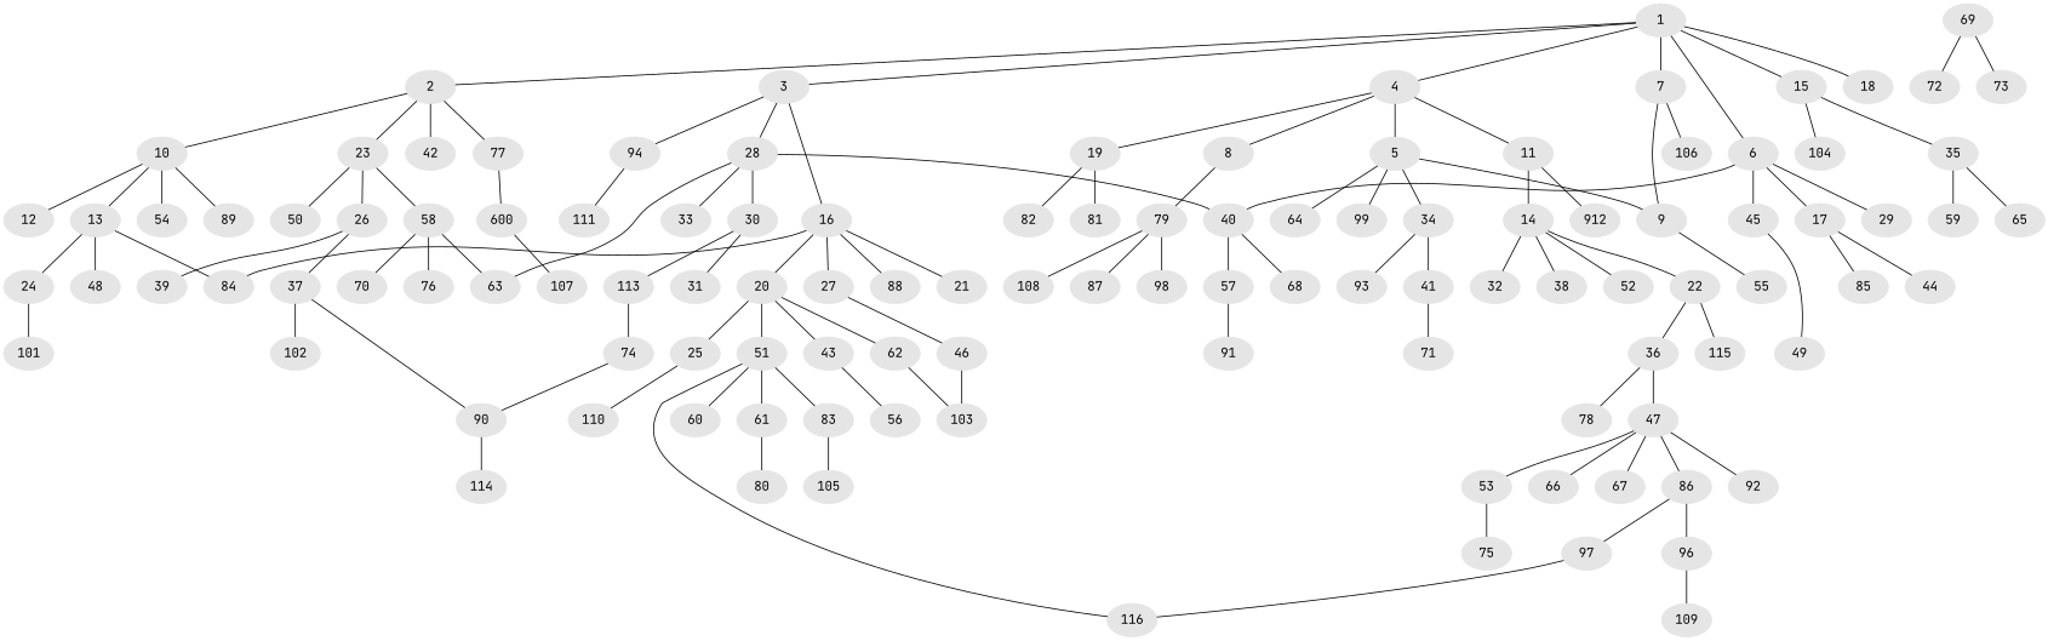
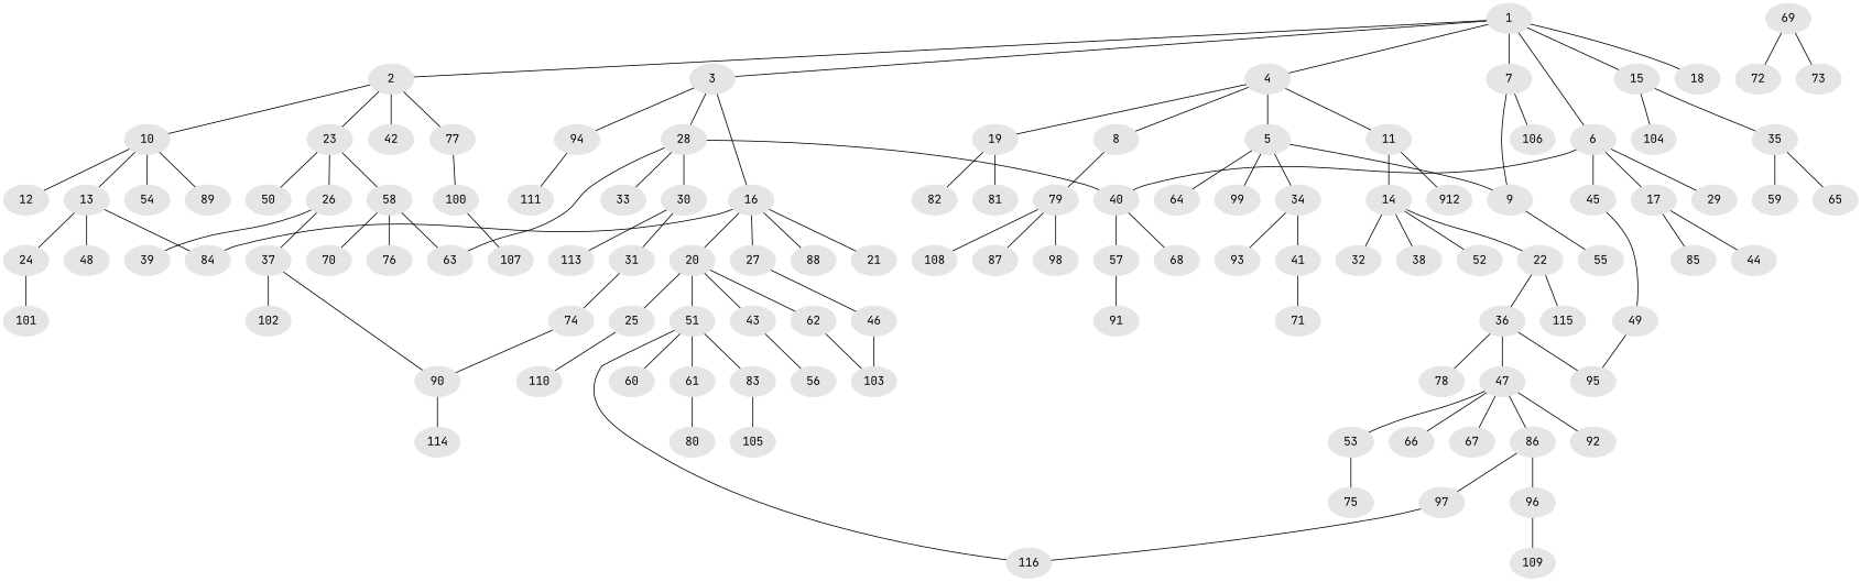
  graph {
    fontname="JetBrains Mono"
    node [color=gray90 fontname="JetBrains Mono" style=filled]
    edge [fontname="JetBrains Mono"]
    1
    2
    3
    4
    6
    7
    15
    18
    10
    23
    42
    77
    16
    28
    94
    5
    8
    11
    19
    17
    29
    40
    45
    9
    106
    104
    35
    12
    13
    54
    89
    26
    50
    58
-   100 [label=600]
+   100
    84
    20
    21
    27
    88
    30
    33
    63
    111
    34
    64
    99
    79
    14
    n50 [label=912]
    81
    82
    55
    41
    93
    44
    85
    57
    68
    49
    87
    98
    108
    24
    48
    69
    72
    73
    22
    32
    38
    52
    101
    36
    115
    59
    65
    25
    43
    51
    62
    46
    91
    110
    56
    60
    61
    83
    116
    103
    47
    78
+   95
    37
    39
    70
    76
    90
    102
    31
    113
    74
    71
    53
    66
    67
    86
    92
    114
    75
    96
    97
    80
    105
    107
    109
    1 -- 2
    1 -- 3
    1 -- 4
    1 -- 6
    1 -- 7
    1 -- 15
    1 -- 18
    2 -- 10
    2 -- 23
    2 -- 42
    2 -- 77
    3 -- 16
    3 -- 28
    3 -- 94
    4 -- 5
    4 -- 8
    4 -- 11
    4 -- 19
    6 -- 17
    6 -- 29
    6 -- 40
    6 -- 45
    7 -- 9
    7 -- 106
    15 -- 104
    15 -- 35
    10 -- 12
    10 -- 13
    10 -- 54
    10 -- 89
    23 -- 26
    23 -- 50
    23 -- 58
    77 -- 100
    16 -- 84
    16 -- 20
    16 -- 21
    16 -- 27
    16 -- 88
    28 -- 40
    28 -- 30
    28 -- 33
    28 -- 63
    94 -- 111
    5 -- 9
    5 -- 34
    5 -- 64
    5 -- 99
    8 -- 79
    11 -- 14
    11 -- n50
    19 -- 81
    19 -- 82
    17 -- 44
    17 -- 85
    40 -- 57
    40 -- 68
    45 -- 49
    9 -- 55
    35 -- 59
    35 -- 65
    13 -- 84
    13 -- 24
    13 -- 48
    26 -- 37
    26 -- 39
    58 -- 63
    58 -- 70
    58 -- 76
    100 -- 107
    20 -- 25
    20 -- 43
    20 -- 51
    20 -- 62
    27 -- 46
    30 -- 31
    30 -- 113
    34 -- 41
    34 -- 93
    79 -- 87
    79 -- 98
    79 -- 108
    14 -- 22
    14 -- 32
    14 -- 38
    14 -- 52
    41 -- 71
    57 -- 91
+   49 -- 95
    24 -- 101
    69 -- 72
    69 -- 73
    22 -- 36
    22 -- 115
    36 -- 47
    36 -- 78
+   36 -- 95
    25 -- 110
    43 -- 56
    51 -- 60
    51 -- 61
    51 -- 83
    51 -- 116
    62 -- 103
    46 -- 103
    61 -- 80
    83 -- 105
    47 -- 53
    47 -- 66
    47 -- 67
    47 -- 86
    47 -- 92
    37 -- 90
    37 -- 102
    90 -- 114
-   113 -- 74
+   31 -- 74
    74 -- 90
    53 -- 75
    86 -- 96
    86 -- 97
    96 -- 109
    97 -- 116
  }
